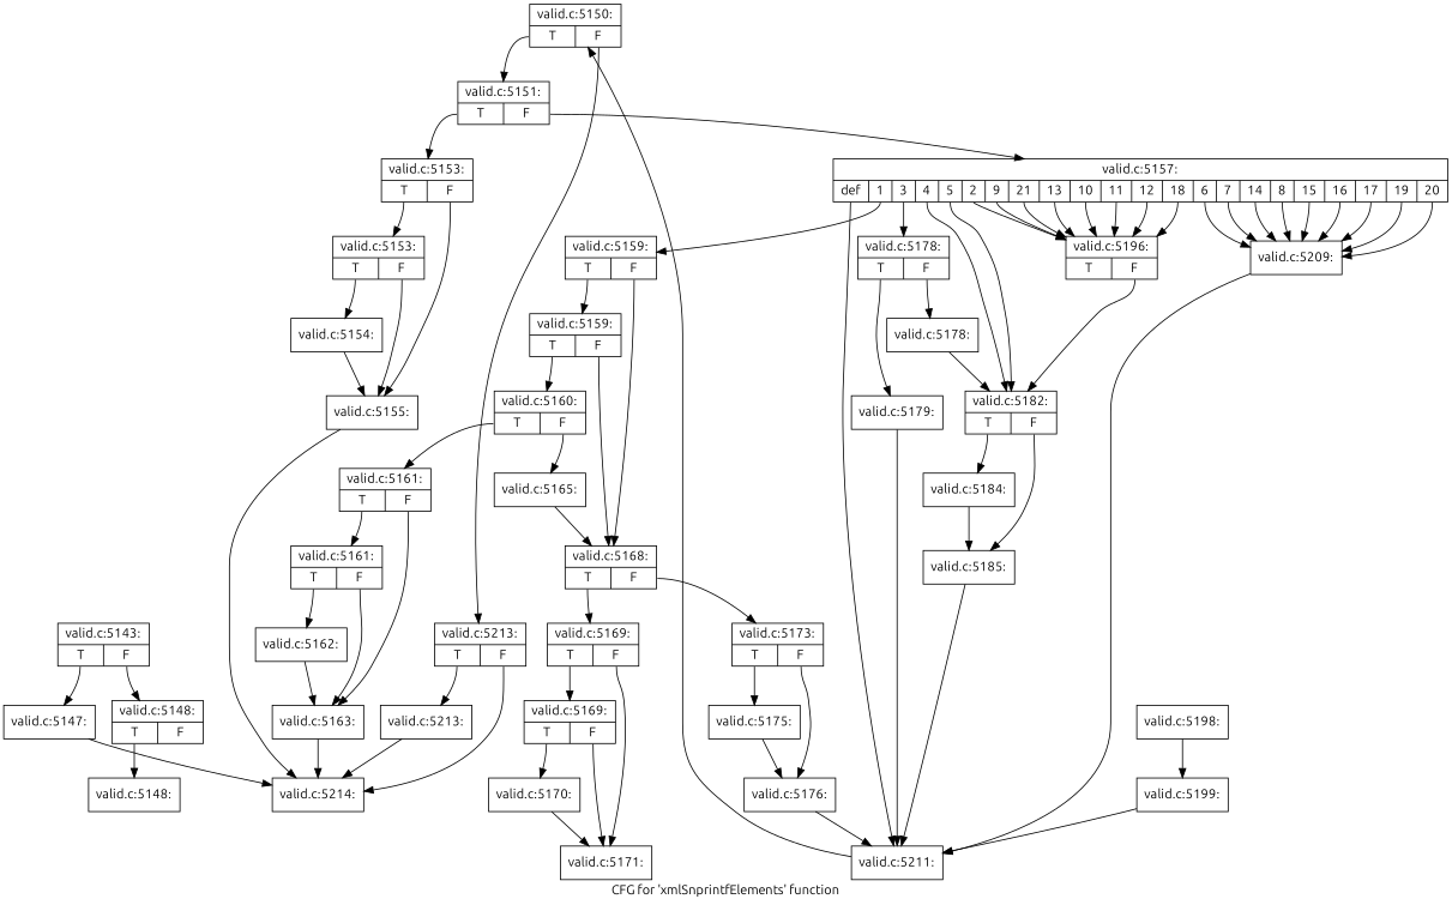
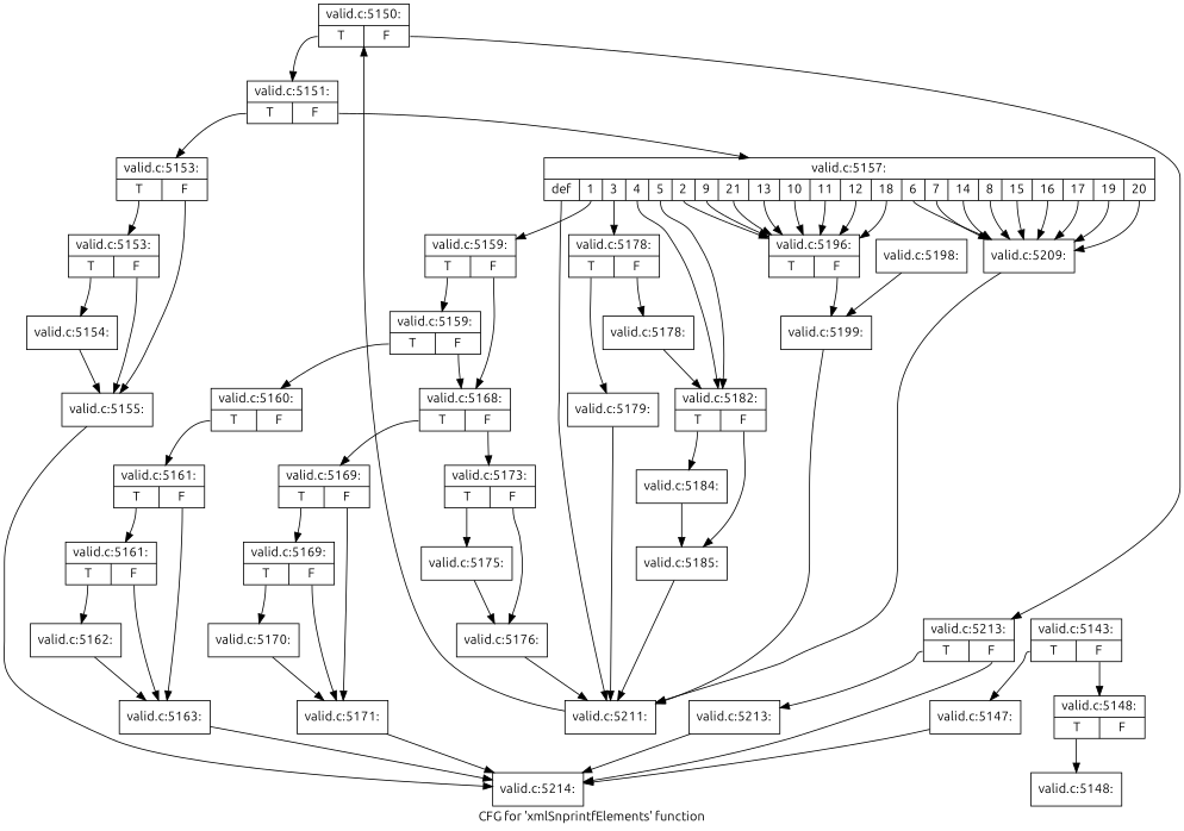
  digraph {
    fontname=Ubuntu
    label="CFG for 'xmlSnprintfElements' function"
    node [fontname=Ubuntu shape=record]
    edge [fontname=Ubuntu]
    n1 [label="{valid.c:5143:|{<s0>T|<s1>F}}"]
    n2 [label="{valid.c:5147:}"]
    n3 [label="{valid.c:5148:|{<s0>T|<s1>F}}"]
    n4 [label="{valid.c:5214:}"]
    n5 [label="{valid.c:5148:}"]
    n6 [label="{valid.c:5150:|{<s0>T|<s1>F}}"]
    n7 [label="{valid.c:5151:|{<s0>T|<s1>F}}"]
    n8 [label="{valid.c:5213:|{<s0>T|<s1>F}}"]
    n9 [label="{valid.c:5153:|{<s0>T|<s1>F}}"]
    n10 [label="{valid.c:5157:|{<s0>def|<s1>1|<s2>3|<s3>4|<s4>5|<s5>2|<s6>9|<s7>21|<s8>13|<s9>10|<s10>11|<s11>12|<s12>18|<s13>6|<s14>7|<s15>14|<s16>8|<s17>15|<s18>16|<s19>17|<s20>19|<s21>20}}"]
    n11 [label="{valid.c:5213:}"]
    n12 [label="{valid.c:5153:|{<s0>T|<s1>F}}"]
    n13 [label="{valid.c:5155:}"]
    n14 [label="{valid.c:5211:}"]
    n15 [label="{valid.c:5159:|{<s0>T|<s1>F}}"]
    n16 [label="{valid.c:5178:|{<s0>T|<s1>F}}"]
    n17 [label="{valid.c:5182:|{<s0>T|<s1>F}}"]
    n18 [label="{valid.c:5196:|{<s0>T|<s1>F}}"]
    n19 [label="{valid.c:5209:}"]
    n20 [label="{valid.c:5154:}"]
    n21 [label="{valid.c:5159:|{<s0>T|<s1>F}}"]
    n22 [label="{valid.c:5168:|{<s0>T|<s1>F}}"]
    n23 [label="{valid.c:5179:}"]
    n24 [label="{valid.c:5178:}"]
    n25 [label="{valid.c:5184:}"]
    n26 [label="{valid.c:5185:}"]
    n27 [label="{valid.c:5199:}"]
    n28 [label="{valid.c:5160:|{<s0>T|<s1>F}}"]
    n29 [label="{valid.c:5169:|{<s0>T|<s1>F}}"]
    n30 [label="{valid.c:5173:|{<s0>T|<s1>F}}"]
    n31 [label="{valid.c:5198:}"]
    n32 [label="{valid.c:5161:|{<s0>T|<s1>F}}"]
-   n33 [label="{valid.c:5165:}"]
    n34 [label="{valid.c:5169:|{<s0>T|<s1>F}}"]
    n35 [label="{valid.c:5171:}"]
    n36 [label="{valid.c:5175:}"]
    n37 [label="{valid.c:5176:}"]
    n38 [label="{valid.c:5161:|{<s0>T|<s1>F}}"]
    n39 [label="{valid.c:5163:}"]
    n40 [label="{valid.c:5162:}"]
    n41 [label="{valid.c:5170:}"]
    n1 -> n2 [tailport=s0]
    n1 -> n3 [tailport=s1]
    n2 -> n4
    n3 -> n5 [tailport=s0]
    n6 -> n7 [tailport=s0]
    n6 -> n8 [tailport=s1]
    n7 -> n9 [tailport=s0]
    n7 -> n10 [tailport=s1]
    n8 -> n4 [tailport=s1]
    n8 -> n11 [tailport=s0]
    n9 -> n12 [tailport=s0]
    n9 -> n13 [tailport=s1]
    n10 -> n14 [tailport=s0]
    n10 -> n15 [tailport=s1]
    n10 -> n16 [tailport=s2]
    n10 -> n17 [tailport=s3]
    n10 -> n17 [tailport=s4]
    n10 -> n18 [tailport=s5]
    n10 -> n18 [tailport=s6]
    n10 -> n18 [tailport=s7]
    n10 -> n18 [tailport=s8]
    n10 -> n18 [tailport=s9]
    n10 -> n18 [tailport=s10]
    n10 -> n18 [tailport=s11]
    n10 -> n18 [tailport=s12]
    n10 -> n19 [tailport=s13]
    n10 -> n19 [tailport=s14]
    n10 -> n19 [tailport=s15]
    n10 -> n19 [tailport=s16]
    n10 -> n19 [tailport=s17]
    n10 -> n19 [tailport=s18]
    n10 -> n19 [tailport=s19]
    n10 -> n19 [tailport=s20]
    n10 -> n19 [tailport=s21]
    n11 -> n4
    n12 -> n13 [tailport=s1]
    n12 -> n20 [tailport=s0]
    n13 -> n4
    n14 -> n6
    n15 -> n21 [tailport=s0]
    n15 -> n22 [tailport=s1]
    n16 -> n23 [tailport=s0]
    n16 -> n24 [tailport=s1]
    n17 -> n25 [tailport=s0]
    n17 -> n26 [tailport=s1]
-   n18 -> n17 [tailport=s1]
+   n18 -> n27 [tailport=s1]
    n19 -> n14
    n20 -> n13
    n21 -> n22 [tailport=s1]
    n21 -> n28 [tailport=s0]
    n22 -> n29 [tailport=s0]
    n22 -> n30 [tailport=s1]
    n23 -> n14
    n24 -> n17
    n25 -> n26
    n26 -> n14
    n27 -> n14
    n28 -> n32 [tailport=s0]
-   n28 -> n33 [tailport=s1]
    n29 -> n34 [tailport=s0]
    n29 -> n35 [tailport=s1]
    n30 -> n36 [tailport=s0]
    n30 -> n37 [tailport=s1]
    n31 -> n27
    n32 -> n38 [tailport=s0]
    n32 -> n39 [tailport=s1]
-   n33 -> n22
    n34 -> n35 [tailport=s1]
    n34 -> n41 [tailport=s0]
+   n35 -> n4
    n36 -> n37
    n37 -> n14
    n38 -> n39 [tailport=s1]
    n38 -> n40 [tailport=s0]
    n39 -> n4
    n40 -> n39
    n41 -> n35
  }
